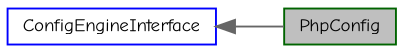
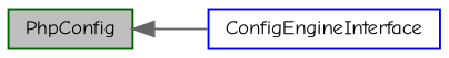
  digraph {
    rankdir=LR
    fontname="Comic Neue"
    node [fontname="Comic Neue" fontsize=10 shape=record style=filled]
    n1 [color=darkgreen fillcolor=grey75 fontcolor=black height=0.2 label=PhpConfig width=0.4]
    n2 [color=blue fillcolor=white height=0.2 label=ConfigEngineInterface width=0.4]
-   n2 -> n1 [color=gray40 dir=back fontname="Comic Neue" fontsize=10 labelfontname=Helvetica labelfontsize=10 style=solid]
+   n1 -> n2 [color=gray40 dir=back fontname="Comic Neue" fontsize=10 labelfontname=Helvetica labelfontsize=10 style=solid]
  }
